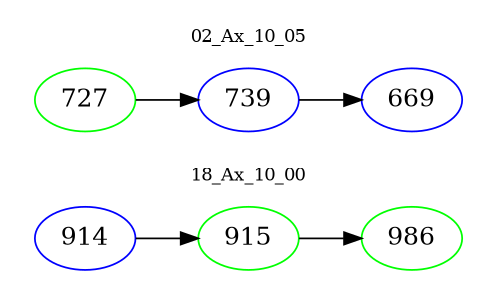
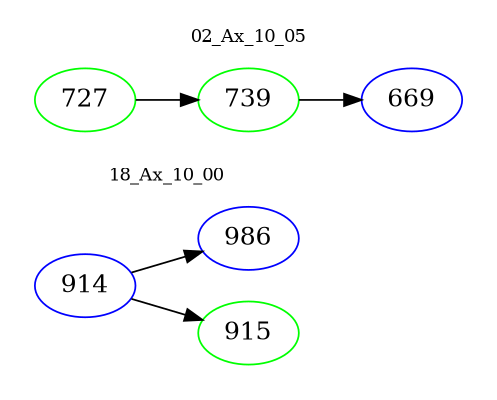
  digraph {
    rankdir=LR
    node [color=blue]
    edge [color=black]
    n1 [label=914]
    n2 [color=green label=915]
-   n3 [color=green label=986]
+   n3 [label=986]
    n4 [color=green label=727]
    n5 [label=669]
-   n6 [label=739]
+   n6 [color=green label=739]
    subgraph cluster_1 {
      color=white
      fontsize=10
      label="18_Ax_10_00"
      n1
      n2
      n3
    }
    subgraph cluster_2 {
      color=white
      fontsize=10
      label="02_Ax_10_05"
      n4
      n5
      n6
    }
    n1 -> n2
-   n2 -> n3
+   n1 -> n3
    n4 -> n6
    n6 -> n5
  }
